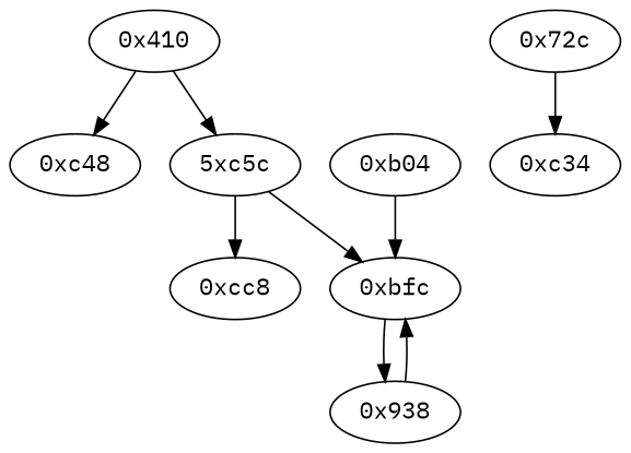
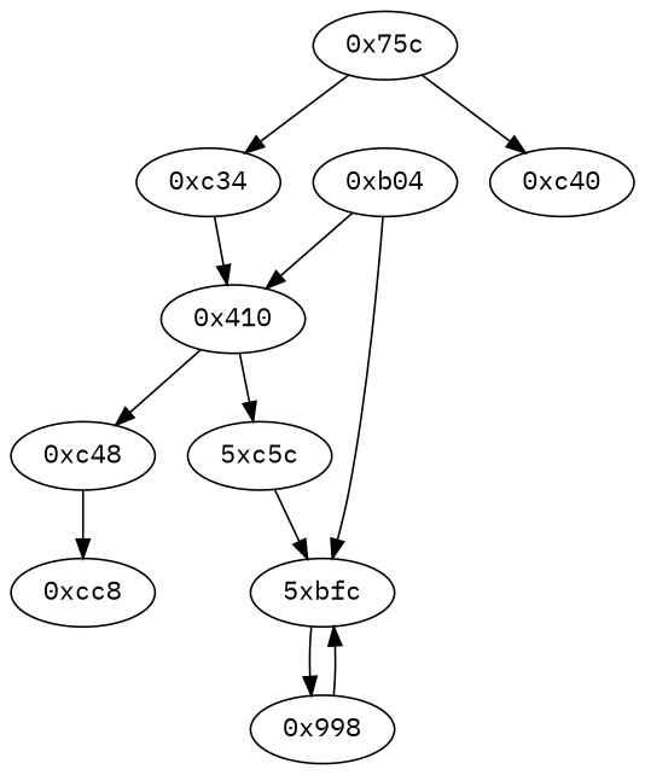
  strict digraph {
    "edge"="{}"
    file="/Users/mark/Documents/deobfus-2019-ccs/ALL-CFG/basic-algorithms/floyd/1836_recovered.dot"
    fontname="IBM Plex Mono"
    "graph"="{u'file': u'/Users/mark/Documents/deobfus-2019-ccs/ALL-CFG/basic-algorithms/floyd/1836_recovered.dot'}"
    "node"="{u'opcode': u''}"
    node [fontname="IBM Plex Mono"]
    edge [fontname="IBM Plex Mono"]
    n1 [label="0x410" opcode="[u'ldr', u'str', u'ldr', u'str', u'ldr', u'ldr', u'ldr', u'ldr', u'add', u'sub', u'sub', u'mul', u'eor', u'and', u'ldr', u'mov', u'mov', u'ldr', u'cmp', u'mov', u'cmp', u'mov', u'mov', u'cmp', u'mov', u'mov', u'b']"]
    "0xc48" [opcode="[u'ldr', u'mov']"]
    n3 [label="5xc5c" opcode="[u'mov', u'str', u'ldr', u'str', u'mov', u'b']"]
    "0xcc8" [opcode="[u'ldr', u'ldr', u'ldr', u'ldr', u'sub', u'ldr', u'sub', u'pop']"]
-   "0xbfc" [opcode="[u'ldr', u'str', u'ldr', u'str', u'ldr', u'ldr', u'ldr', u'ldr', u'cmp', u'mov', u'b']"]
-   "0x998" [opcode="[u'ldr', u'ldr', u'bl', u'ldr', u'rsb', u'rsb', u'str', u'ldr', u'rsb', u'rsb', u'str', u'mov', u'b']" label="0x938"]
+   "0xbfc" [opcode="[u'ldr', u'str', u'ldr', u'str', u'ldr', u'ldr', u'ldr', u'ldr', u'cmp', u'mov', u'b']" label="5xbfc"]
+   "0x998" [opcode="[u'ldr', u'ldr', u'bl', u'ldr', u'rsb', u'rsb', u'str', u'ldr', u'rsb', u'rsb', u'str', u'mov', u'b']"]
    "0xb04" [opcode="[u'mov', u'bl', u'ldr', u'add', u'str', u'ldr', u'str', u'ldr', u'b']"]
    n8 [label="0xc34" opcode="[u'ldr', u'ldr', u'ldr', u'rsb', u'mvn', u'mul', u'mvn', u'ldr', u'orr', u'mov', u'cmn', u'mov', u'ldr', u'cmp', u'mov', u'mov', u'mov', u'cmn', u'mov', u'mov', u'b']"]
-   "0x72c" [opcode="[u'push', u'add', u'sub', u'str', u'ldr', u'str', u'mvn', u'ldr', u'ldr', u'str', u'ldr', u'ldr', u'rsb', u'mvn', u'mul', u'mov', u'mvn', u'ldr', u'orr', u'cmn', u'mov', u'mov', u'ldr', u'strb', u'cmp', u'mov', u'strb', u'ldr', u'ldr', u'ldr', u'ldr', u'ldr', u'ldr', u'ldr', u'str', u'ldr', u'ldr', u'str', u'ldr', u'str', u'ldr', u'add', u'str', u'str', u'str', u'str', u'str', u'str', u'b']"]
+   "0xc40" [opcode="[u'mov', u'b']"]
+   "0x72c" [opcode="[u'push', u'add', u'sub', u'str', u'ldr', u'str', u'mvn', u'ldr', u'ldr', u'str', u'ldr', u'ldr', u'rsb', u'mvn', u'mul', u'mov', u'mvn', u'ldr', u'orr', u'cmn', u'mov', u'mov', u'ldr', u'strb', u'cmp', u'mov', u'strb', u'ldr', u'ldr', u'ldr', u'ldr', u'ldr', u'ldr', u'ldr', u'str', u'ldr', u'ldr', u'str', u'ldr', u'str', u'ldr', u'add', u'str', u'str', u'str', u'str', u'str', u'str', u'b']" label="0x75c"]
    n1 -> "0xc48"
    n1 -> n3
-   n3 -> "0xcc8"
+   "0xc48" -> "0xcc8"
    n3 -> "0xbfc"
    "0xbfc" -> "0x998"
    "0x998" -> "0xbfc"
+   "0xb04" -> n1
    "0xb04" -> "0xbfc"
+   n8 -> n1
    "0x72c" -> n8
+   "0x72c" -> "0xc40"
  }
